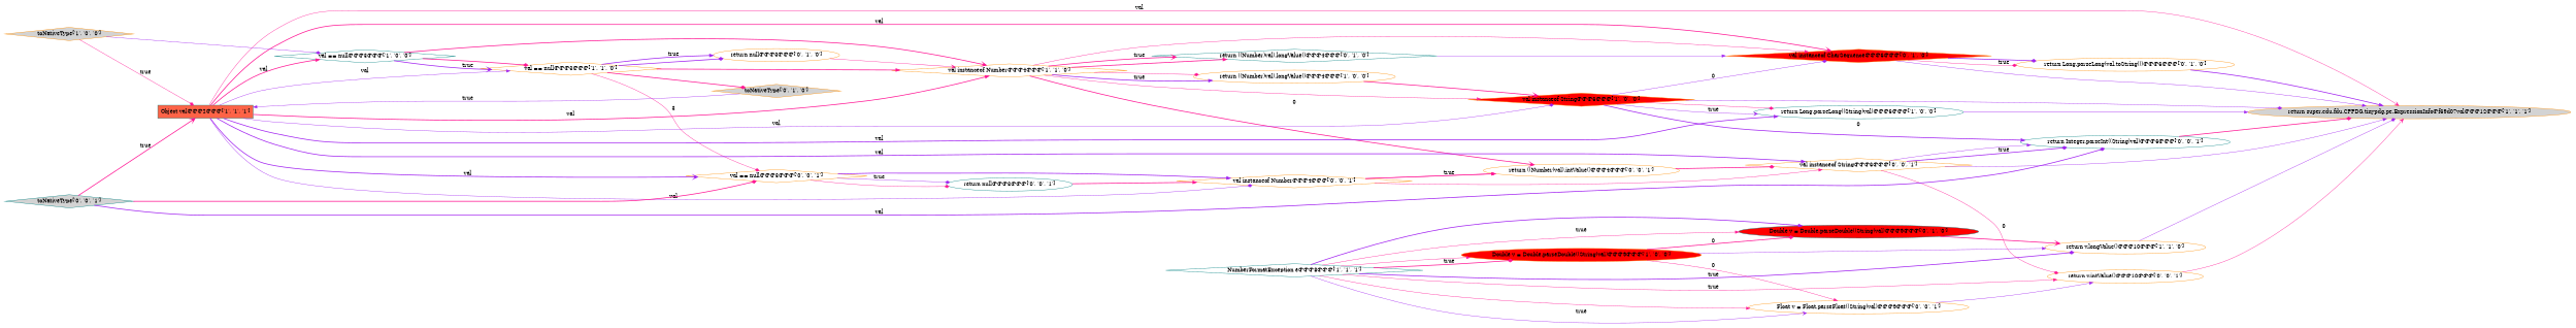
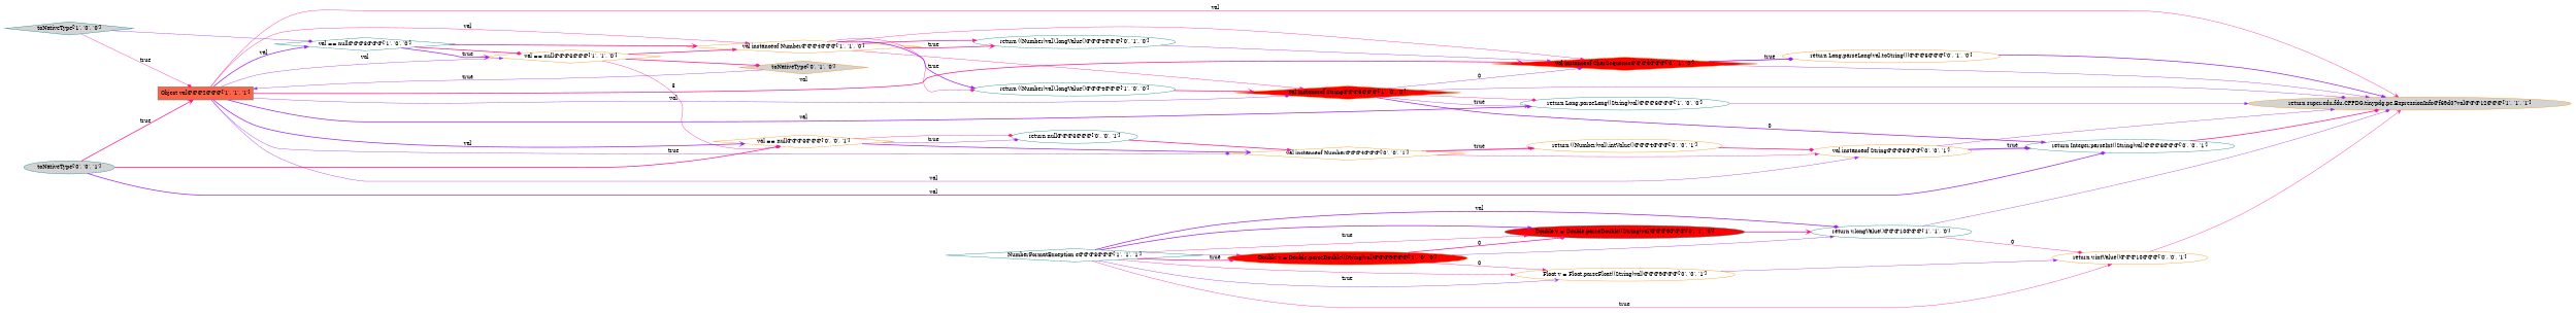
  digraph {
    rankdir=LR
    node [color=darkorange fillcolor=white shape=ellipse style=filled]
    edge [arrowhead=normal color=deeppink style=solid]
-   n1 [color=teal label="return ((Number)val).longValue()@@@4@@@['0', '1', '0']" shape=diamond]
+   n1 [color=teal label="return ((Number)val).longValue()@@@4@@@['0', '1', '0']"]
    n2 [fillcolor=red label="val instanceof CharSequence@@@6@@@['0', '1', '0']" shape=diamond]
    n3 [fillcolor=lightgray label="return super.edu.fdu.CPPDG.tinypdg.pe.ExpressionInfo@f69d07val@@@12@@@['1', '1', '1']"]
    n4 [label="return Long.parseLong(val.toString())@@@6@@@['0', '1', '0']"]
    n5 [fillcolor=red label="val instanceof String@@@6@@@['1', '0', '0']" shape=diamond]
    n6 [color=teal label="return Long.parseLong((String)val)@@@6@@@['1', '0', '0']"]
    n7 [color=teal label="return Integer.parseInt((String)val)@@@6@@@['0', '0', '1']"]
    n8 [color=teal label="NumberFormatException e@@@8@@@['1', '1', '1']" shape=diamond]
    n9 [fillcolor=red label="Double v = Double.parseDouble((String)val)@@@9@@@['1', '0', '0']"]
    n10 [label="Float v = Float.parseFloat((String)val)@@@9@@@['0', '0', '1']"]
    n11 [color=teal fillcolor=red label="Double v = Double.parseDouble((String)val)@@@9@@@['0', '1', '0']"]
    n12 [label="return v.intValue()@@@10@@@['0', '0', '1']"]
-   n13 [label="return v.longValue()@@@10@@@['1', '1', '0']"]
+   n13 [color=teal label="return v.longValue()@@@10@@@['1', '1', '0']"]
    n14 [label="val == null@@@3@@@['1', '1', '0']" shape=diamond]
-   n15 [label="return null@@@3@@@['0', '1', '0']"]
    n16 [label="val instanceof Number@@@4@@@['1', '1', '0']" shape=diamond]
    n17 [label="val == null@@@3@@@['0', '0', '1']" shape=diamond]
    n18 [fillcolor=lightgray label="toNativeType['0', '1', '0']" shape=diamond]
-   n19 [label="return ((Number)val).longValue()@@@4@@@['1', '0', '0']"]
+   n19 [color=teal label="return ((Number)val).longValue()@@@4@@@['1', '0', '0']"]
    n20 [label="return ((Number)val).intValue()@@@4@@@['0', '0', '1']"]
    n21 [label="val instanceof Number@@@4@@@['0', '0', '1']" shape=diamond]
    n22 [color=teal label="return null@@@3@@@['0', '0', '1']"]
-   n23 [label="val instanceof String@@@6@@@['0', '0', '1']" shape=diamond]
+   n23 [label="val instanceof String@@@6@@@['0', '0', '1']"]
    n24 [color=teal fillcolor=tomato label="Object val@@@2@@@['1', '1', '1']" shape=box]
    n25 [color=teal label="val == null@@@3@@@['1', '0', '0']" shape=diamond]
-   n26 [color=teal fillcolor=lightgray label="toNativeType['0', '0', '1']" shape=diamond]
-   n27 [fillcolor=lightgray label="toNativeType['1', '0', '0']" shape=diamond]
+   n26 [color=teal fillcolor=lightgray label="toNativeType['0', '0', '1']"]
+   n27 [color=teal fillcolor=lightgray label="toNativeType['1', '0', '0']" shape=diamond]
    n1 -> n2 [color=purple]
    n2 -> n3 [color=purple]
    n2 -> n4 [arrowhead=diamond label=true]
    n2 -> n4 [arrowhead=diamond color=purple style=bold]
    n4 -> n3 [color=purple style=bold]
    n5 -> n2 [arrowhead=diamond color=purple label=0]
    n5 -> n3 [arrowhead=diamond color=purple]
    n5 -> n6 [arrowhead=diamond]
    n5 -> n6 [arrowhead=vee color=purple label=true]
    n5 -> n7 [color=purple label=0 style=bold]
    n6 -> n3 [color=purple]
    n7 -> n3 [arrowhead=diamond style=bold]
    n8 -> n9 [arrowhead=diamond label=true style=bold]
    n8 -> n9
    n8 -> n10
    n8 -> n10 [arrowhead=vee color=purple label=true]
    n8 -> n11 [label=true]
    n8 -> n11 [color=purple style=bold]
    n8 -> n12 [label=true]
-   n8 -> n13 [arrowhead=diamond color=purple label=true style=bold]
+   n8 -> n13 [arrowhead=diamond color=purple label=val style=bold]
    n9 -> n10 [label=0]
    n9 -> n11 [arrowhead=diamond label=0 style=bold]
    n9 -> n13 [color=purple]
    n10 -> n12 [color=purple]
    n11 -> n13 [arrowhead=vee style=bold]
    n12 -> n3 [arrowhead=vee]
    n13 -> n3 [arrowhead=diamond color=purple]
-   n23 -> n12 [arrowhead=diamond label=0]
-   n14 -> n15 [arrowhead=diamond color=purple style=bold]
-   n14 -> n15 [color=purple label=true style=bold]
+   n13 -> n12 [arrowhead=diamond label=0]
    n14 -> n16 [style=bold]
    n14 -> n17 [arrowhead=diamond label=3]
    n14 -> n18 [arrowhead=diamond style=bold]
-   n15 -> n16 [arrowhead=vee]
    n16 -> n1 [style=bold]
    n16 -> n1 [arrowhead=vee label=true style=bold]
    n16 -> n2
    n16 -> n5
    n16 -> n19 [arrowhead=diamond]
    n16 -> n19 [color=purple label=true style=bold]
-   n16 -> n20 [arrowhead=vee label=0 style=bold]
-   n17 -> n21 [color=purple style=bold]
+   n17 -> n21 [arrowhead=vee color=purple style=bold]
    n17 -> n22 [arrowhead=diamond]
    n17 -> n22 [arrowhead=diamond color=purple label=true]
    n18 -> n24 [color=purple label=true]
    n19 -> n5 [arrowhead=vee style=bold]
    n20 -> n23 [arrowhead=diamond style=bold]
    n21 -> n20 [label=true]
    n21 -> n20 [style=bold]
    n21 -> n23
    n22 -> n21 [style=bold]
    n23 -> n3 [color=purple]
    n23 -> n7 [arrowhead=diamond color=purple label=true style=bold]
    n23 -> n7 [color=purple]
    n24 -> n2 [arrowhead=vee label=val style=bold]
    n24 -> n3 [arrowhead=vee label=val]
    n24 -> n5 [arrowhead=diamond color=purple label=val]
    n24 -> n6 [color=purple label=val style=bold]
    n24 -> n14 [color=purple label=val]
-   n24 -> n16 [label=val style=bold]
+   n24 -> n16 [label=val]
    n24 -> n17 [arrowhead=vee color=purple label=val style=bold]
-   n24 -> n21 [arrowhead=diamond color=purple label=val]
-   n24 -> n23 [color=purple label=val style=bold]
-   n24 -> n25 [label=val style=bold]
+   n24 -> n21 [arrowhead=diamond color=purple label=true]
+   n24 -> n23 [color=purple label=val]
+   n24 -> n25 [color=purple label=val style=bold]
    n25 -> n14 [arrowhead=diamond style=bold]
    n25 -> n14 [arrowhead=vee color=purple label=true style=bold]
    n25 -> n16 [arrowhead=vee style=bold]
    n26 -> n7 [arrowhead=diamond color=purple label=val style=bold]
    n26 -> n17 [arrowhead=diamond style=bold]
    n26 -> n24 [arrowhead=vee label=true style=bold]
    n27 -> n24 [arrowhead=diamond label=true]
    n27 -> n25 [arrowhead=diamond color=purple]
  }
